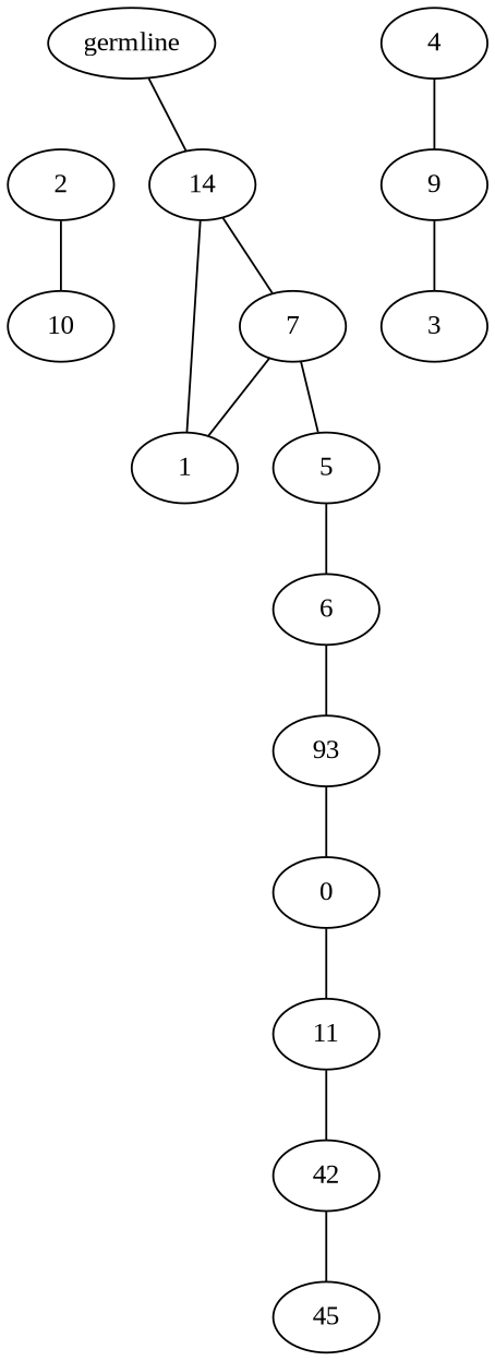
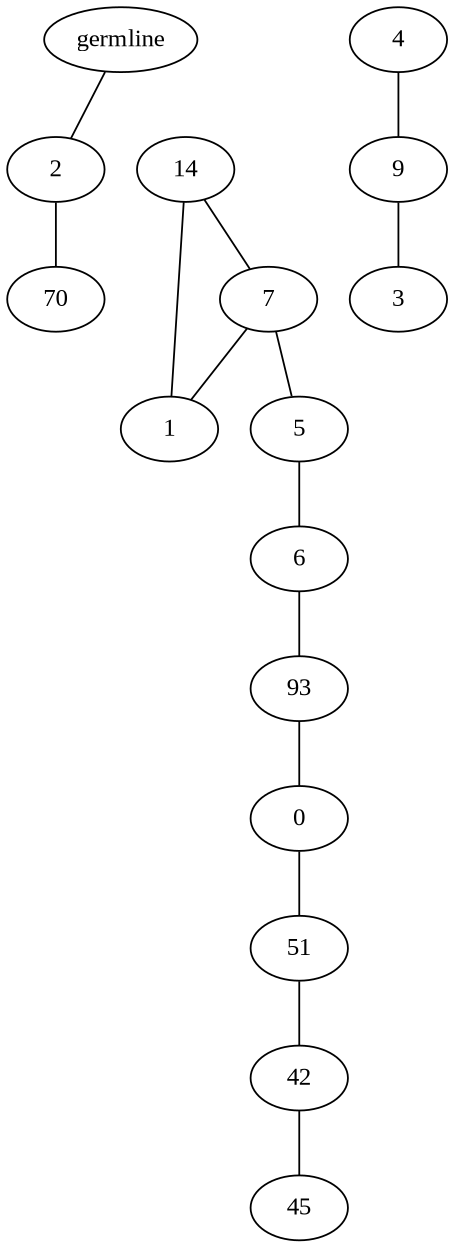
  graph {
    fontname="Liberation Serif"
    node [fontname="Liberation Serif"]
    edge [fontname="Liberation Serif"]
    n1 [label=germline]
    n2 [label=2]
-   n3 [label=10]
+   n3 [label=70]
    n4 [label=7]
    n5 [label=1]
    n6 [label=5]
    n7 [label=14]
    n8 [label=6]
    n9 [label=93]
    n10 [label=0]
-   n11 [label=11]
+   n11 [label=51]
    n12 [label=42]
    n13 [label=45]
    n14 [label=4]
    n15 [label=9]
    n16 [label=3]
-   n1 -- n7
+   n1 -- n2
    n2 -- n3
    n4 -- n5
    n4 -- n6
    n5 -- n7
    n6 -- n8
    n7 -- n4
    n8 -- n9
    n9 -- n10
    n10 -- n11
    n11 -- n12
    n12 -- n13
    n14 -- n15
    n15 -- n16
  }
